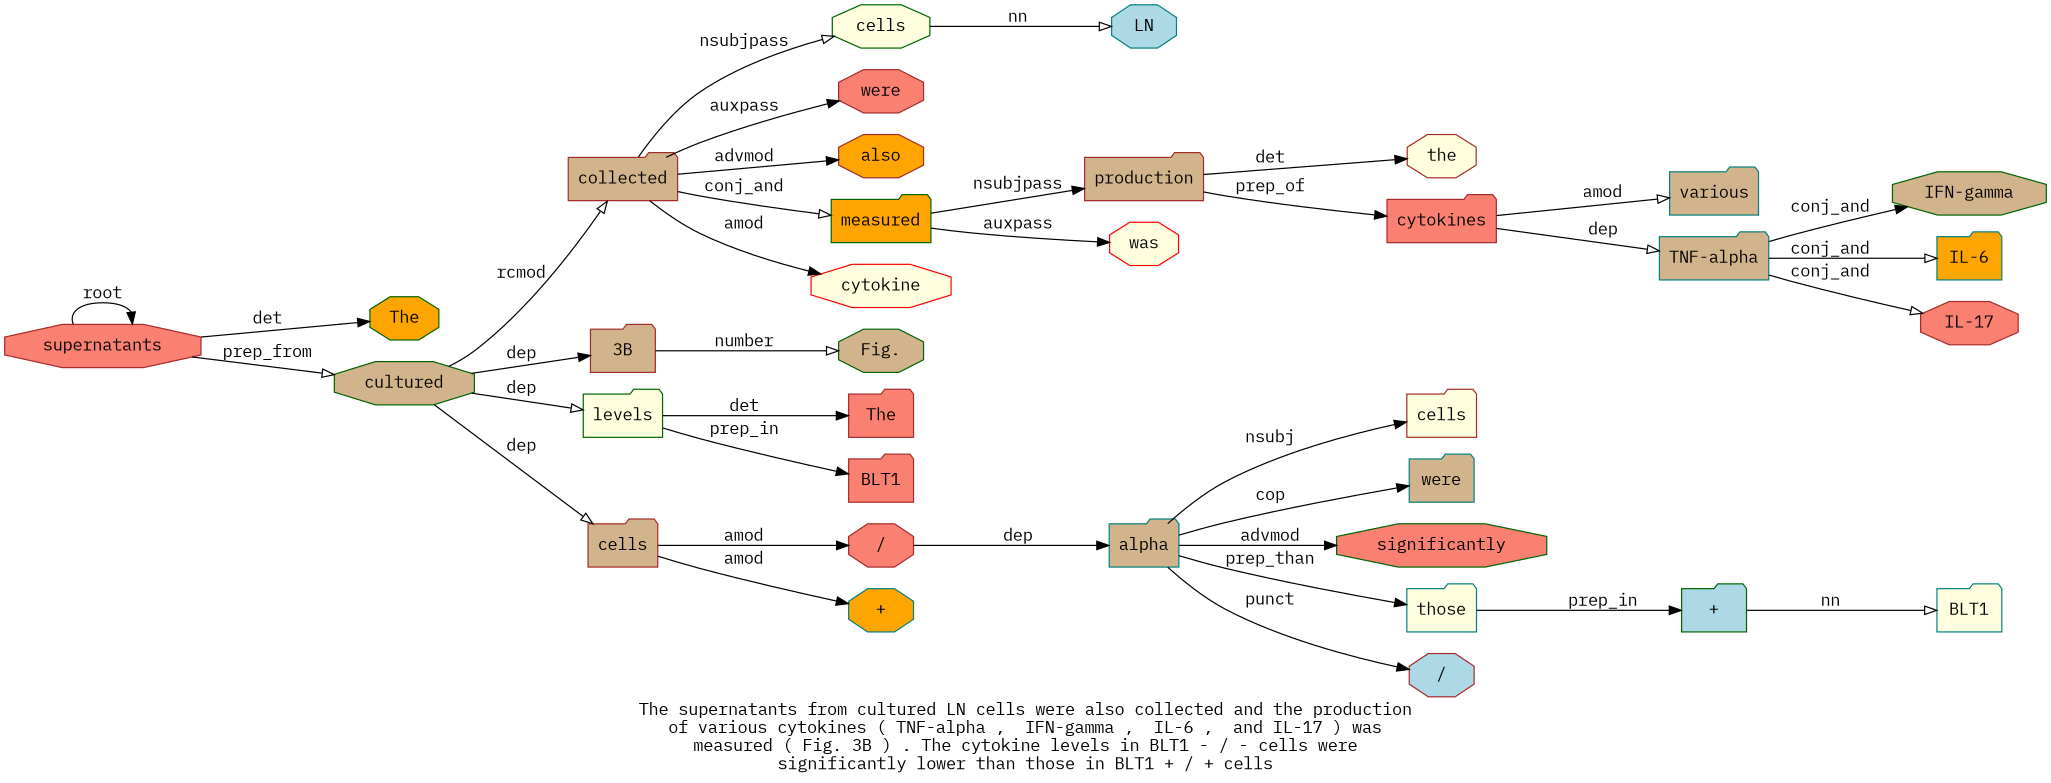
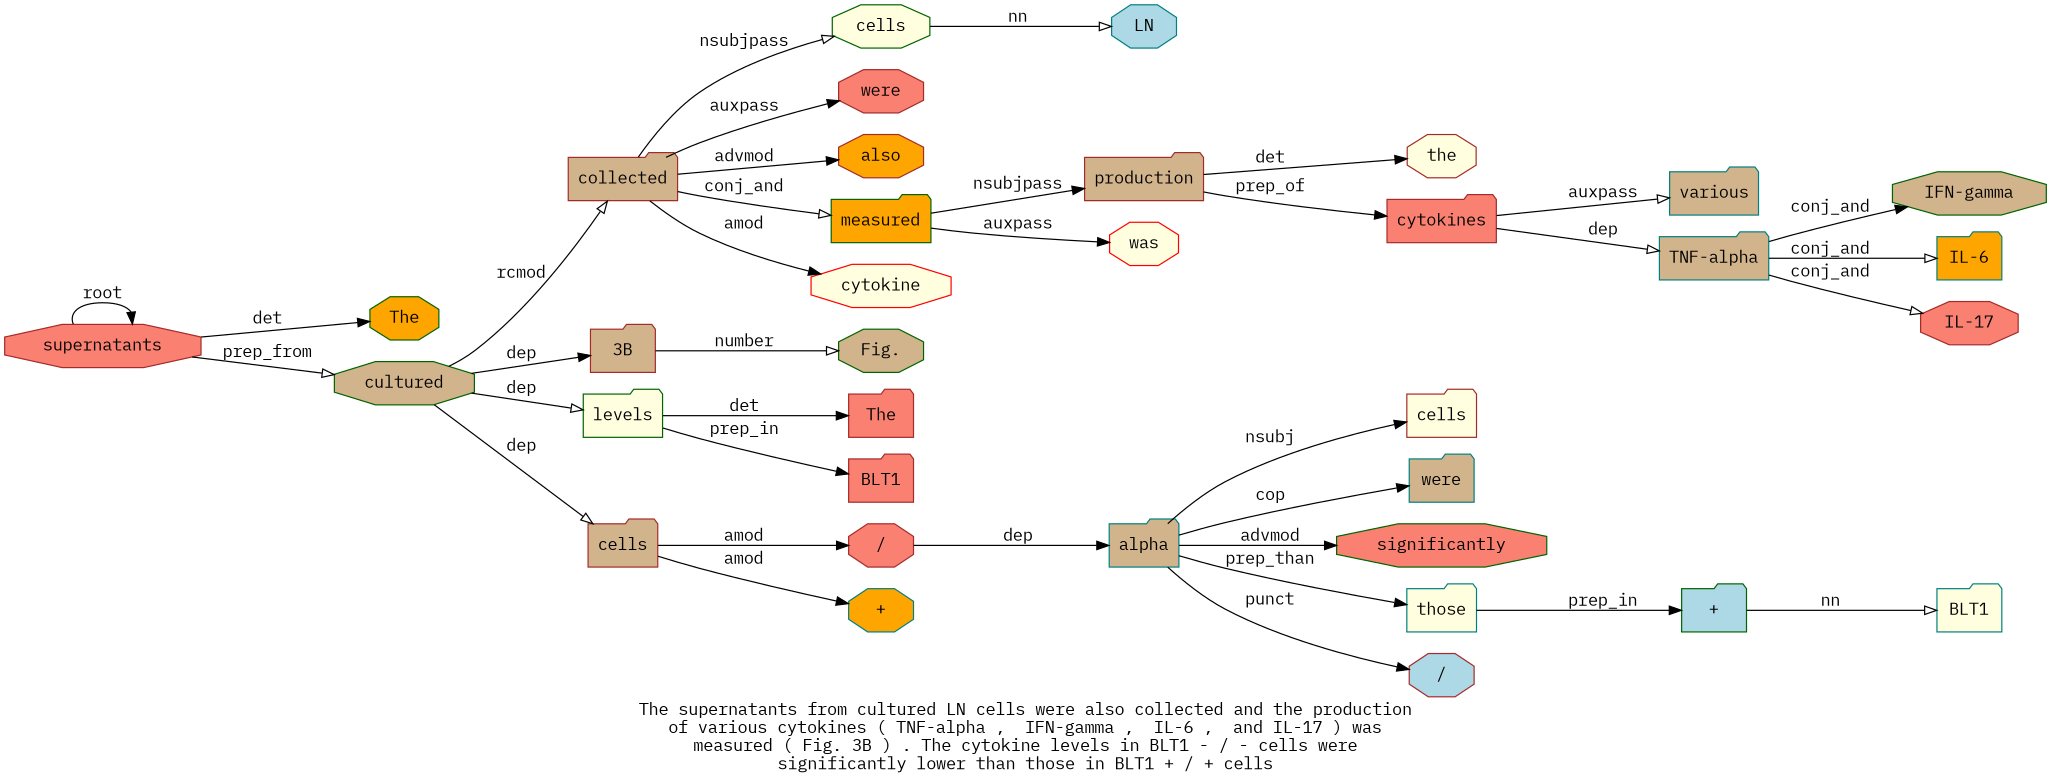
  digraph {
    fontname="IBM Plex Mono"
    label="The supernatants from cultured LN cells were also collected and the production\nof various cytokines ( TNF-alpha ,  IFN-gamma ,  IL-6 ,  and IL-17 ) was\nmeasured ( Fig. 3B ) . The cytokine levels in BLT1 - / - cells were\nsignificantly lower than those in BLT1 + / + cells"
    rankdir=LR
    node [color=brown fillcolor=tan fontname="IBM Plex Mono" shape=folder style=filled]
    edge [arrowhead=normal fontname="IBM Plex Mono"]
    n1 [fillcolor=salmon label=supernatants shape=octagon]
    n2 [color=darkgreen fillcolor=orange label=The shape=octagon]
    n3 [color=darkgreen label=cultured shape=octagon]
    n4 [label=collected]
    n5 [label="3B"]
    n6 [color=darkgreen fillcolor=lightyellow label=levels]
    n7 [label=cells]
    n8 [color=darkgreen fillcolor=lightyellow label=cells shape=octagon]
    n9 [fillcolor=salmon label=were shape=octagon]
    n10 [fillcolor=orange label=also shape=octagon]
    n11 [color=darkgreen fillcolor=orange label=measured]
    n12 [color=red fillcolor=lightyellow label=cytokine shape=octagon]
    n13 [color=darkgreen label="Fig." shape=octagon]
    n14 [fillcolor=salmon label=The]
    n15 [fillcolor=salmon label=BLT1]
    n16 [fillcolor=salmon label="/" shape=octagon]
    n17 [color=teal fillcolor=orange label="+" shape=octagon]
    n18 [color=teal fillcolor=lightblue label=LN shape=octagon]
    n19 [label=production]
    n20 [color=red fillcolor=lightyellow label=was shape=octagon]
    n21 [fillcolor=lightyellow label=the shape=octagon]
    n22 [fillcolor=salmon label=cytokines]
    n23 [color=teal label=various]
    n24 [color=teal label="TNF-alpha"]
    n25 [color=darkgreen label="IFN-gamma" shape=octagon]
    n26 [color=teal fillcolor=orange label="IL-6"]
    n27 [fillcolor=salmon label="IL-17" shape=octagon]
    n28 [color=teal label=alpha]
    n29 [fillcolor=lightyellow label=cells]
    n30 [color=teal label=were]
    n31 [color=darkgreen fillcolor=salmon label=significantly shape=octagon]
    n32 [color=teal fillcolor=lightyellow label=those]
    n33 [fillcolor=lightblue label="/" shape=octagon]
    n34 [color=darkgreen fillcolor=lightblue label="+"]
    n35 [color=teal fillcolor=lightyellow label=BLT1]
    n1 -> n1 [label=root]
    n1 -> n2 [label=det]
    n1 -> n3 [arrowhead=onormal label=prep_from]
    n3 -> n4 [arrowhead=onormal label=rcmod]
    n3 -> n5 [label=dep]
    n3 -> n6 [arrowhead=onormal label=dep]
    n3 -> n7 [arrowhead=onormal label=dep]
    n4 -> n8 [arrowhead=onormal label=nsubjpass]
    n4 -> n9 [label=auxpass]
    n4 -> n10 [label=advmod]
    n4 -> n11 [arrowhead=onormal label=conj_and]
    n4 -> n12 [label=amod]
    n5 -> n13 [arrowhead=onormal label=number]
    n6 -> n14 [label=det]
    n6 -> n15 [label=prep_in]
    n7 -> n16 [label=amod]
    n7 -> n17 [label=amod]
    n8 -> n18 [arrowhead=onormal label=nn]
    n11 -> n19 [label=nsubjpass]
    n11 -> n20 [label=auxpass]
    n16 -> n28 [label=dep]
    n19 -> n21 [label=det]
    n19 -> n22 [label=prep_of]
-   n22 -> n23 [arrowhead=onormal label=amod]
+   n22 -> n23 [arrowhead=onormal label=auxpass]
    n22 -> n24 [arrowhead=onormal label=dep]
    n24 -> n25 [label=conj_and]
    n24 -> n26 [arrowhead=onormal label=conj_and]
    n24 -> n27 [arrowhead=onormal label=conj_and]
    n28 -> n29 [label=nsubj]
    n28 -> n30 [label=cop]
    n28 -> n31 [label=advmod]
    n28 -> n32 [label=prep_than]
    n28 -> n33 [label=punct]
    n32 -> n34 [label=prep_in]
    n34 -> n35 [arrowhead=onormal label=nn]
  }
